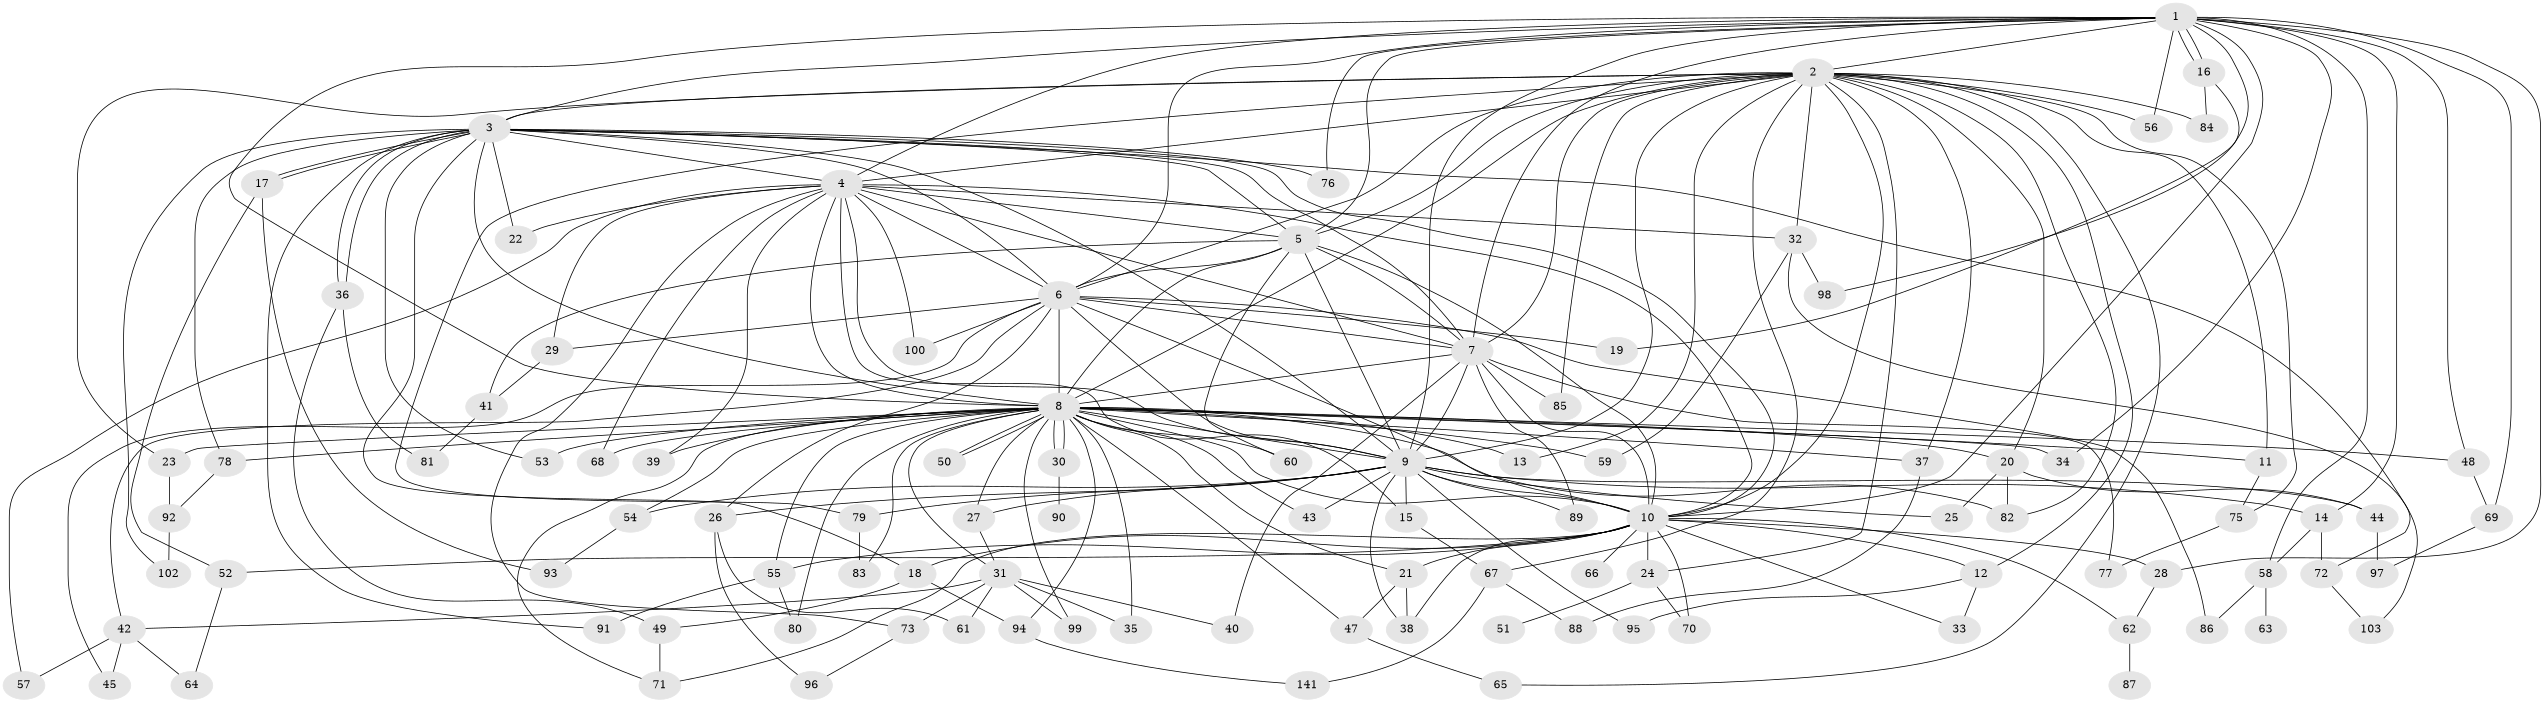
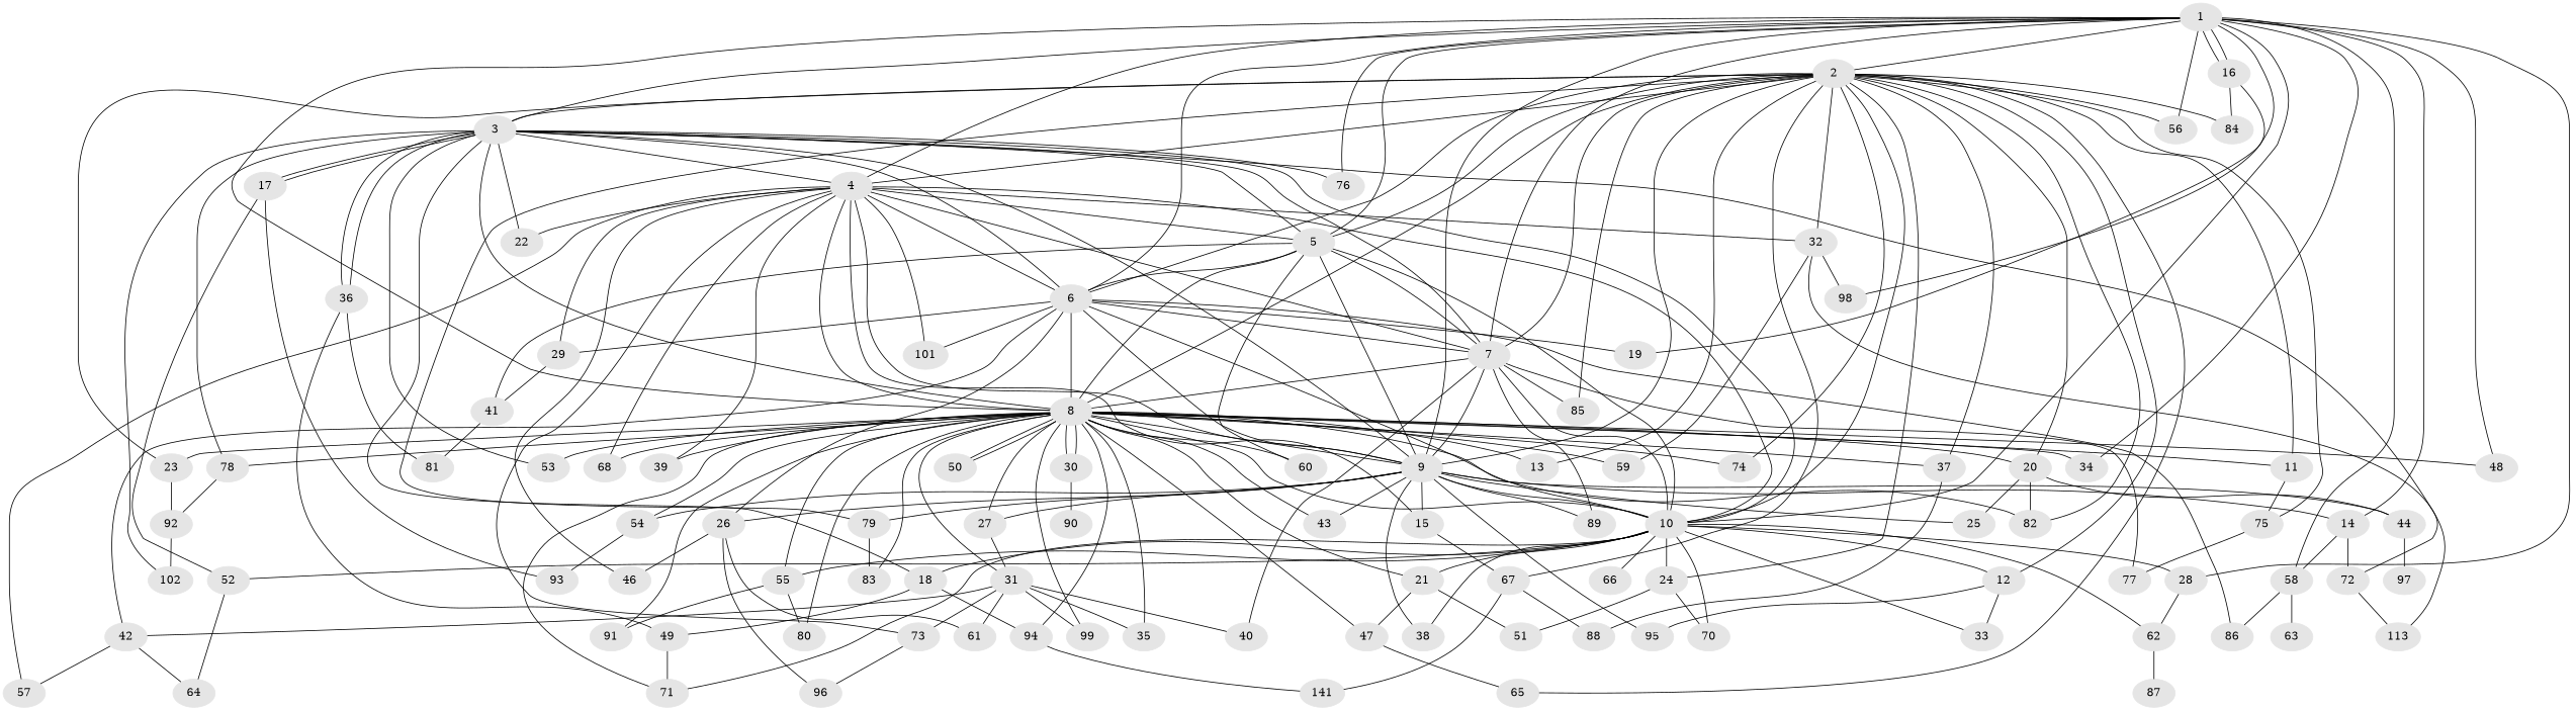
  graph {
    node [color=gray90 style=filled]
    1
    2
    3
    4
    5
    6
    7
    8
    9
    10
    14
    16
    28
    34
    48
    56
    58
-   69
    76
    98
    11
    12
    13
    20
    23
    24
    32
    37
    65
    67
+   74
    75
    79
    84
    85
    82
    17
    18
    22
    36
    53
    72
    78
    91
    102
    15
    29
    39
+   46
    57
    68
    73
-   100
+   100 [label=101]
    41
    60
    19
    26
    42
-   45
    86
    40
    77
    89
    21
    27
    30
    31
    35
    43
    47
    50
    54
    55
    59
    80
    83
    94
    99
    71
    25
    38
    44
    95
    66
    33
    52
    62
    70
    63
    97
    92
    51
-   103
+   103 [label=113]
    88
    n95 [label=141]
    93
    49
    81
    96
    61
    64
    90
    87
    1 -- 2
    1 -- 3
    1 -- 4
    1 -- 5
    1 -- 6
    1 -- 7
    1 -- 8
    1 -- 9
    1 -- 10
    1 -- 14
    1 -- 16
    1 -- 16
    1 -- 28
    1 -- 34
    1 -- 48
    1 -- 56
    1 -- 58
-   1 -- 69
    1 -- 76
    1 -- 98
    2 -- 3
    2 -- 4
    2 -- 5
    2 -- 6
    2 -- 7
    2 -- 8
    2 -- 9
    2 -- 10
    2 -- 56
    2 -- 11
    2 -- 12
    2 -- 13
    2 -- 20
    2 -- 23
    2 -- 24
    2 -- 32
    2 -- 37
    2 -- 65
    2 -- 67
+   2 -- 74
    2 -- 75
    2 -- 79
    2 -- 84
    2 -- 85
    2 -- 82
    3 -- 4
    3 -- 5
    3 -- 6
    3 -- 7
    3 -- 8
    3 -- 9
    3 -- 10
    3 -- 76
    3 -- 17
    3 -- 17
    3 -- 18
    3 -- 22
    3 -- 36
    3 -- 36
    3 -- 53
    3 -- 72
    3 -- 78
-   3 -- 91
+   8 -- 91
    3 -- 102
    4 -- 5
    4 -- 6
    4 -- 7
    4 -- 8
    4 -- 9
    4 -- 10
    4 -- 32
    4 -- 22
    4 -- 15
    4 -- 29
    4 -- 39
+   4 -- 46
    4 -- 57
    4 -- 68
    4 -- 73
    4 -- 100
    5 -- 6
    5 -- 7
    5 -- 8
    5 -- 9
    5 -- 10
    5 -- 41
    5 -- 60
    6 -- 7
    6 -- 8
    6 -- 9
    6 -- 10
    6 -- 29
    6 -- 100
    6 -- 19
    6 -- 26
    6 -- 42
-   6 -- 45
    6 -- 86
    7 -- 8
    7 -- 9
    7 -- 10
    7 -- 85
    7 -- 40
    7 -- 77
    7 -- 89
    8 -- 9
    8 -- 10
    8 -- 34
    8 -- 48
    8 -- 11
    8 -- 13
    8 -- 20
    8 -- 23
    8 -- 37
+   8 -- 74
    8 -- 82
    8 -- 53
    8 -- 78
    8 -- 39
    8 -- 68
    8 -- 60
    8 -- 21
    8 -- 27
    8 -- 30
    8 -- 30
    8 -- 31
    8 -- 35
    8 -- 43
    8 -- 47
    8 -- 50
    8 -- 50
    8 -- 54
    8 -- 55
    8 -- 59
    8 -- 80
    8 -- 83
    8 -- 94
    8 -- 99
    8 -- 71
    9 -- 10
    9 -- 14
    9 -- 79
    9 -- 15
    9 -- 26
    9 -- 89
    9 -- 27
    9 -- 43
    9 -- 54
    9 -- 25
    9 -- 38
    9 -- 44
    9 -- 95
    10 -- 28
    10 -- 12
    10 -- 24
    10 -- 18
    10 -- 21
    10 -- 55
    10 -- 71
    10 -- 38
    10 -- 66
    10 -- 33
    10 -- 52
    10 -- 62
    10 -- 70
    14 -- 58
    14 -- 72
    16 -- 84
    16 -- 19
    28 -- 62
-   48 -- 69
    58 -- 86
    58 -- 63
-   69 -- 97
    11 -- 75
    12 -- 95
    12 -- 33
    20 -- 82
    20 -- 25
    20 -- 44
    23 -- 92
    24 -- 70
    24 -- 51
    32 -- 98
    32 -- 59
    32 -- 103
    37 -- 88
    67 -- 88
    67 -- n95
    75 -- 77
    79 -- 83
    17 -- 52
    17 -- 93
    18 -- 94
    18 -- 49
    36 -- 49
    36 -- 81
    72 -- 103
    78 -- 92
    15 -- 67
    29 -- 41
    73 -- 96
    41 -- 81
+   26 -- 46
    26 -- 96
    26 -- 61
    42 -- 57
-   42 -- 45
    42 -- 64
    21 -- 47
-   21 -- 38
+   21 -- 51
    27 -- 31
    30 -- 90
    31 -- 73
    31 -- 42
    31 -- 40
    31 -- 35
    31 -- 99
    31 -- 61
    47 -- 65
    54 -- 93
    55 -- 91
    55 -- 80
    94 -- n95
    44 -- 97
    52 -- 64
    62 -- 87
    92 -- 102
    49 -- 71
  }
